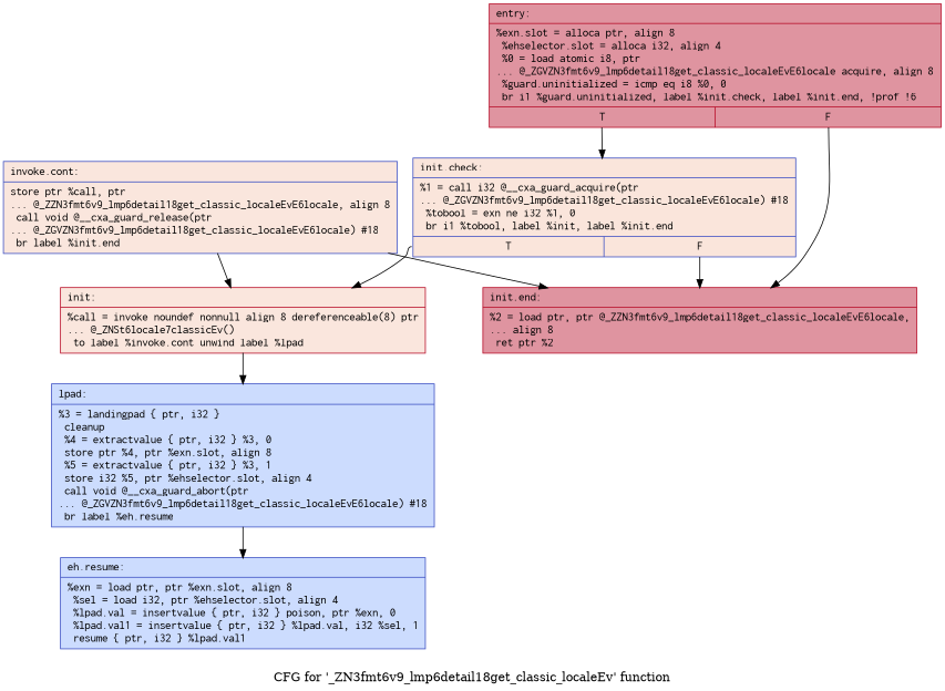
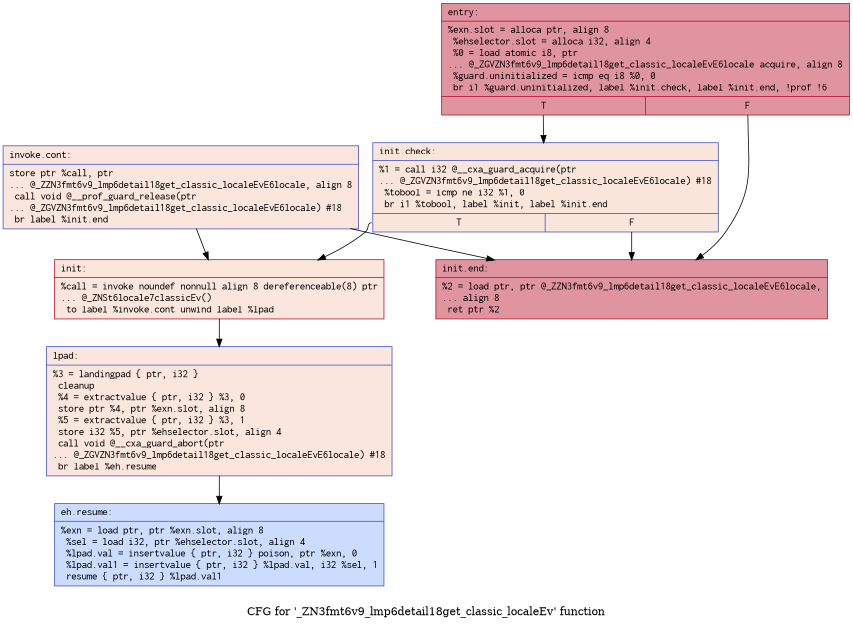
  digraph {
    label="CFG for '_ZN3fmt6v9_lmp6detail18get_classic_localeEv' function"
    node [color="#3d50c3ff" fillcolor="#b70d2870" fontname=Courier shape=record style=filled]
    n1 [color="#b70d28ff" label="{entry:\l|  %exn.slot = alloca ptr, align 8\l  %ehselector.slot = alloca i32, align 4\l  %0 = load atomic i8, ptr\l... @_ZGVZN3fmt6v9_lmp6detail18get_classic_localeEvE6locale acquire, align 8\l  %guard.uninitialized = icmp eq i8 %0, 0\l  br i1 %guard.uninitialized, label %init.check, label %init.end, !prof !6\l|{<s0>T|<s1>F}}"]
-   n2 [fillcolor="#f4c5ad70" label="{init.check:\l|  %1 = call i32 @__cxa_guard_acquire(ptr\l... @_ZGVZN3fmt6v9_lmp6detail18get_classic_localeEvE6locale) #18\l  %tobool = exn ne i32 %1, 0\l  br i1 %tobool, label %init, label %init.end\l|{<s0>T|<s1>F}}"]
+   n2 [fillcolor="#f4c5ad70" label="{init.check:\l|  %1 = call i32 @__cxa_guard_acquire(ptr\l... @_ZGVZN3fmt6v9_lmp6detail18get_classic_localeEvE6locale) #18\l  %tobool = icmp ne i32 %1, 0\l  br i1 %tobool, label %init, label %init.end\l|{<s0>T|<s1>F}}"]
    n3 [color="#b70d28ff" label="{init.end:\l|  %2 = load ptr, ptr @_ZZN3fmt6v9_lmp6detail18get_classic_localeEvE6locale,\l... align 8\l  ret ptr %2\l}"]
    n4 [color="#b70d28ff" fillcolor="#f3c7b170" label="{init:\l|  %call = invoke noundef nonnull align 8 dereferenceable(8) ptr\l... @_ZNSt6locale7classicEv()\l          to label %invoke.cont unwind label %lpad\l}"]
-   n5 [fillcolor="#8caffe70" label="{lpad:\l|  %3 = landingpad \{ ptr, i32 \}\l          cleanup\l  %4 = extractvalue \{ ptr, i32 \} %3, 0\l  store ptr %4, ptr %exn.slot, align 8\l  %5 = extractvalue \{ ptr, i32 \} %3, 1\l  store i32 %5, ptr %ehselector.slot, align 4\l  call void @__cxa_guard_abort(ptr\l... @_ZGVZN3fmt6v9_lmp6detail18get_classic_localeEvE6locale) #18\l  br label %eh.resume\l}"]
-   n6 [fillcolor="#f3c7b170" label="{invoke.cont:\l|  store ptr %call, ptr\l... @_ZZN3fmt6v9_lmp6detail18get_classic_localeEvE6locale, align 8\l  call void @__cxa_guard_release(ptr\l... @_ZGVZN3fmt6v9_lmp6detail18get_classic_localeEvE6locale) #18\l  br label %init.end\l}"]
+   n5 [fillcolor="#f3c7b170" label="{lpad:\l|  %3 = landingpad \{ ptr, i32 \}\l          cleanup\l  %4 = extractvalue \{ ptr, i32 \} %3, 0\l  store ptr %4, ptr %exn.slot, align 8\l  %5 = extractvalue \{ ptr, i32 \} %3, 1\l  store i32 %5, ptr %ehselector.slot, align 4\l  call void @__cxa_guard_abort(ptr\l... @_ZGVZN3fmt6v9_lmp6detail18get_classic_localeEvE6locale) #18\l  br label %eh.resume\l}"]
+   n6 [fillcolor="#f3c7b170" label="{invoke.cont:\l|  store ptr %call, ptr\l... @_ZZN3fmt6v9_lmp6detail18get_classic_localeEvE6locale, align 8\l  call void @__prof_guard_release(ptr\l... @_ZGVZN3fmt6v9_lmp6detail18get_classic_localeEvE6locale) #18\l  br label %init.end\l}"]
    n7 [fillcolor="#8caffe70" label="{eh.resume:\l|  %exn = load ptr, ptr %exn.slot, align 8\l  %sel = load i32, ptr %ehselector.slot, align 4\l  %lpad.val = insertvalue \{ ptr, i32 \} poison, ptr %exn, 0\l  %lpad.val1 = insertvalue \{ ptr, i32 \} %lpad.val, i32 %sel, 1\l  resume \{ ptr, i32 \} %lpad.val1\l}"]
    n1 -> n2 [tailport=s0]
    n1 -> n3 [tailport=s1]
    n2 -> n3 [tailport=s1]
    n2 -> n4 [tailport=s0]
    n4 -> n5
    n5 -> n7
    n6 -> n3
    n6 -> n4
  }
